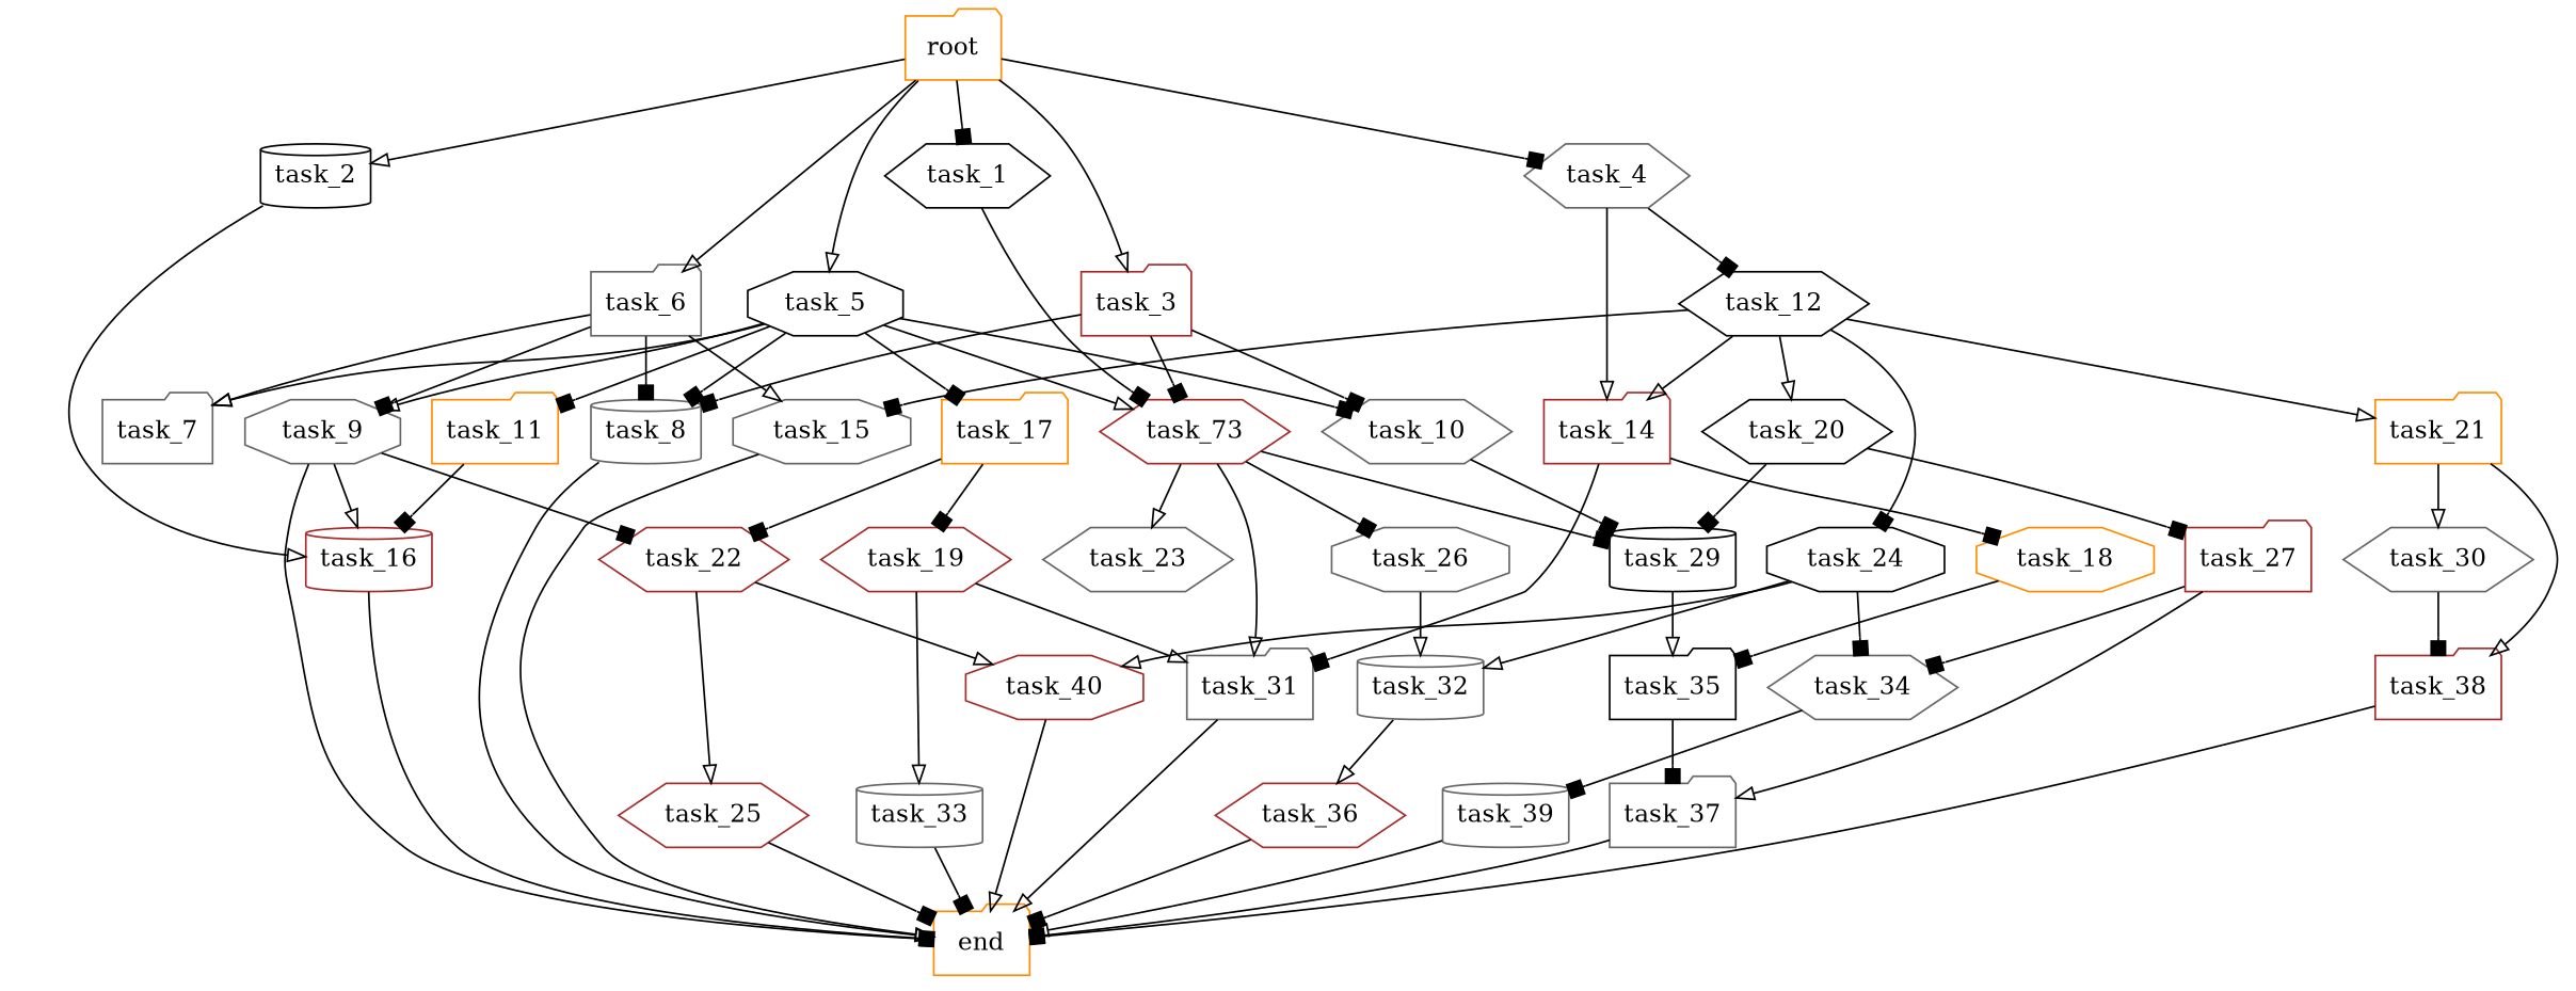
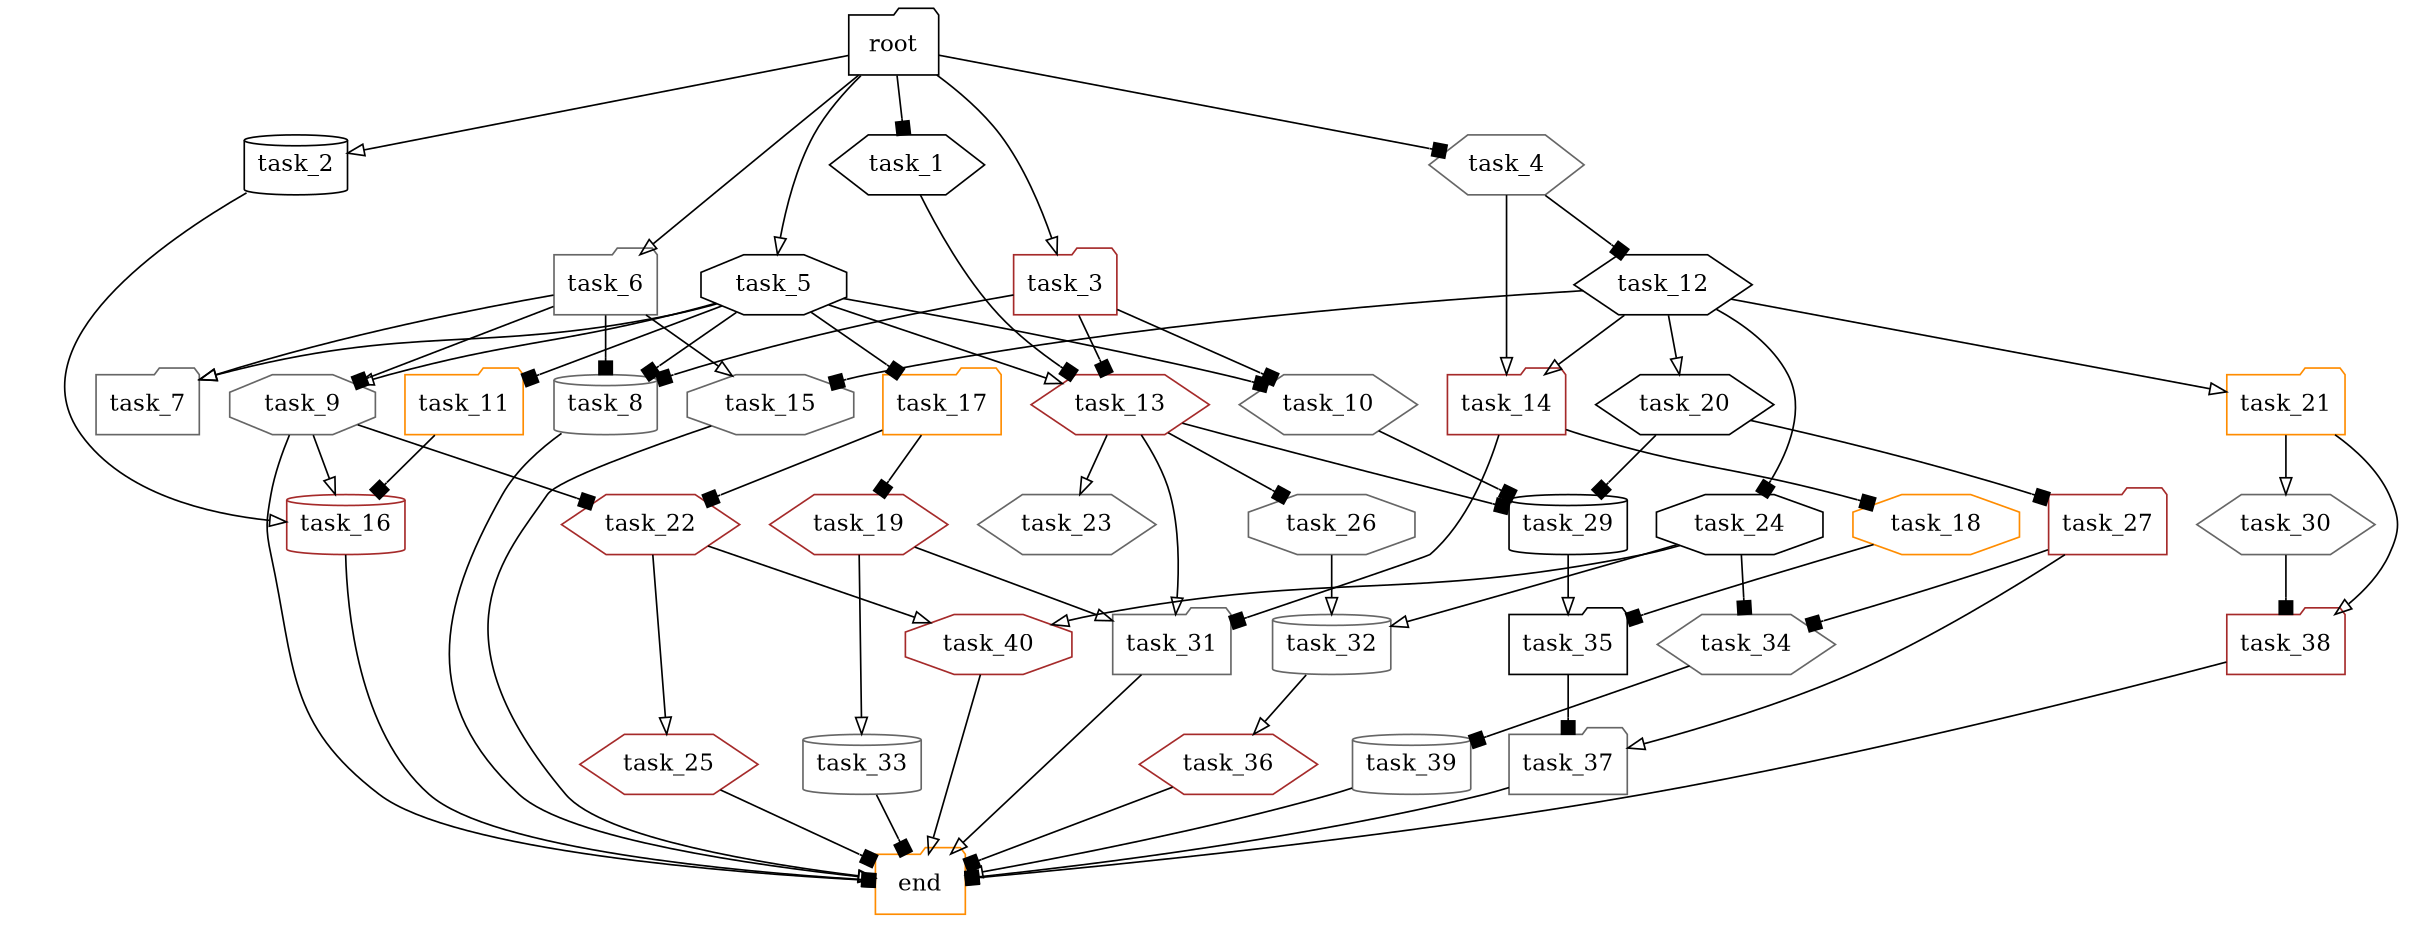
  digraph {
    node [color=gray40 shape=folder]
    edge [arrowhead=box]
-   root [color=darkorange]
+   root [color=black]
    task_1 [color=black shape=hexagon]
    task_2 [color=black shape=cylinder]
    task_3 [color=brown]
    task_4 [shape=hexagon]
    task_5 [color=black shape=octagon]
    task_6
-   task_13 [color=brown shape=hexagon label=task_73]
+   task_13 [color=brown shape=hexagon]
    task_16 [color=brown shape=cylinder]
    task_8 [shape=cylinder]
    task_10 [shape=hexagon]
    task_12 [color=black shape=hexagon]
    task_14 [color=brown]
    task_7
    task_9 [shape=octagon]
    task_11 [color=darkorange]
    task_17 [color=darkorange]
    task_15 [shape=octagon]
    task_29 [color=black shape=cylinder]
    task_23 [shape=hexagon]
    task_26 [shape=octagon]
    task_31
    end [color=darkorange]
    task_21 [color=darkorange]
    task_20 [color=black shape=hexagon]
    task_24 [color=black shape=octagon]
    task_18 [color=darkorange shape=octagon]
    task_22 [color=brown shape=hexagon]
    task_19 [color=brown shape=hexagon]
    task_25 [color=brown shape=hexagon]
    task_40 [color=brown shape=octagon]
    task_35 [color=black]
    task_30 [shape=hexagon]
    task_38 [color=brown]
    task_27 [color=brown]
    task_32 [shape=cylinder]
    task_34 [shape=hexagon]
    task_33 [shape=cylinder]
    task_37
    task_36 [color=brown shape=hexagon]
    task_39 [shape=cylinder]
    root -> task_1
    root -> task_2 [arrowhead=onormal]
    root -> task_3 [arrowhead=onormal]
    root -> task_4
    root -> task_5 [arrowhead=onormal]
    root -> task_6 [arrowhead=onormal]
    task_1 -> task_13
    task_2 -> task_16 [arrowhead=onormal]
    task_3 -> task_13
    task_3 -> task_8
    task_3 -> task_10
    task_4 -> task_12
    task_4 -> task_14 [arrowhead=onormal]
    task_5 -> task_13 [arrowhead=onormal]
    task_5 -> task_8
    task_5 -> task_10
    task_5 -> task_7 [arrowhead=onormal]
    task_5 -> task_9 [arrowhead=onormal]
    task_5 -> task_11
    task_5 -> task_17
    task_6 -> task_8
    task_6 -> task_7 [arrowhead=onormal]
    task_6 -> task_9
    task_6 -> task_15 [arrowhead=onormal]
    task_13 -> task_29
    task_13 -> task_23 [arrowhead=onormal]
    task_13 -> task_26
    task_13 -> task_31 [arrowhead=onormal]
    task_16 -> end
    task_8 -> end [arrowhead=onormal]
    task_10 -> task_29
    task_12 -> task_14 [arrowhead=onormal]
    task_12 -> task_15
    task_12 -> task_21 [arrowhead=onormal]
    task_12 -> task_20 [arrowhead=onormal]
    task_12 -> task_24
    task_14 -> task_31
    task_14 -> task_18
    task_9 -> task_16 [arrowhead=onormal]
    task_9 -> end
    task_9 -> task_22
    task_11 -> task_16
    task_17 -> task_22
    task_17 -> task_19
    task_15 -> end [arrowhead=onormal]
    task_29 -> task_35 [arrowhead=onormal]
    task_26 -> task_32 [arrowhead=onormal]
    task_31 -> end [arrowhead=onormal]
    task_21 -> task_30 [arrowhead=onormal]
    task_21 -> task_38 [arrowhead=onormal]
    task_20 -> task_29
    task_20 -> task_27
    task_24 -> task_40 [arrowhead=onormal]
    task_24 -> task_32 [arrowhead=onormal]
    task_24 -> task_34
    task_18 -> task_35
    task_22 -> task_25 [arrowhead=onormal]
    task_22 -> task_40 [arrowhead=onormal]
    task_19 -> task_31 [arrowhead=onormal]
    task_19 -> task_33 [arrowhead=onormal]
    task_25 -> end
    task_40 -> end [arrowhead=onormal]
    task_35 -> task_37
    task_30 -> task_38
    task_38 -> end
    task_27 -> task_34
    task_27 -> task_37 [arrowhead=onormal]
    task_32 -> task_36 [arrowhead=onormal]
    task_34 -> task_39
    task_33 -> end
    task_37 -> end
    task_36 -> end
    task_39 -> end [arrowhead=onormal]
  }
